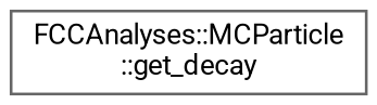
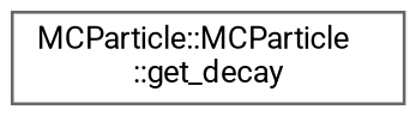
  digraph {
    rankdir=TB
    fontname=Roboto
-   n1 [color=grey40 fillcolor=white fontname=Roboto fontsize=10 height=0.2 label="FCCAnalyses::MCParticle\l::get_decay" shape=box style=filled width=0.4]
+   n1 [color=grey40 fillcolor=white fontname=Roboto fontsize=10 height=0.2 label="MCParticle::MCParticle\l::get_decay" shape=box style=filled width=0.4]
  }
